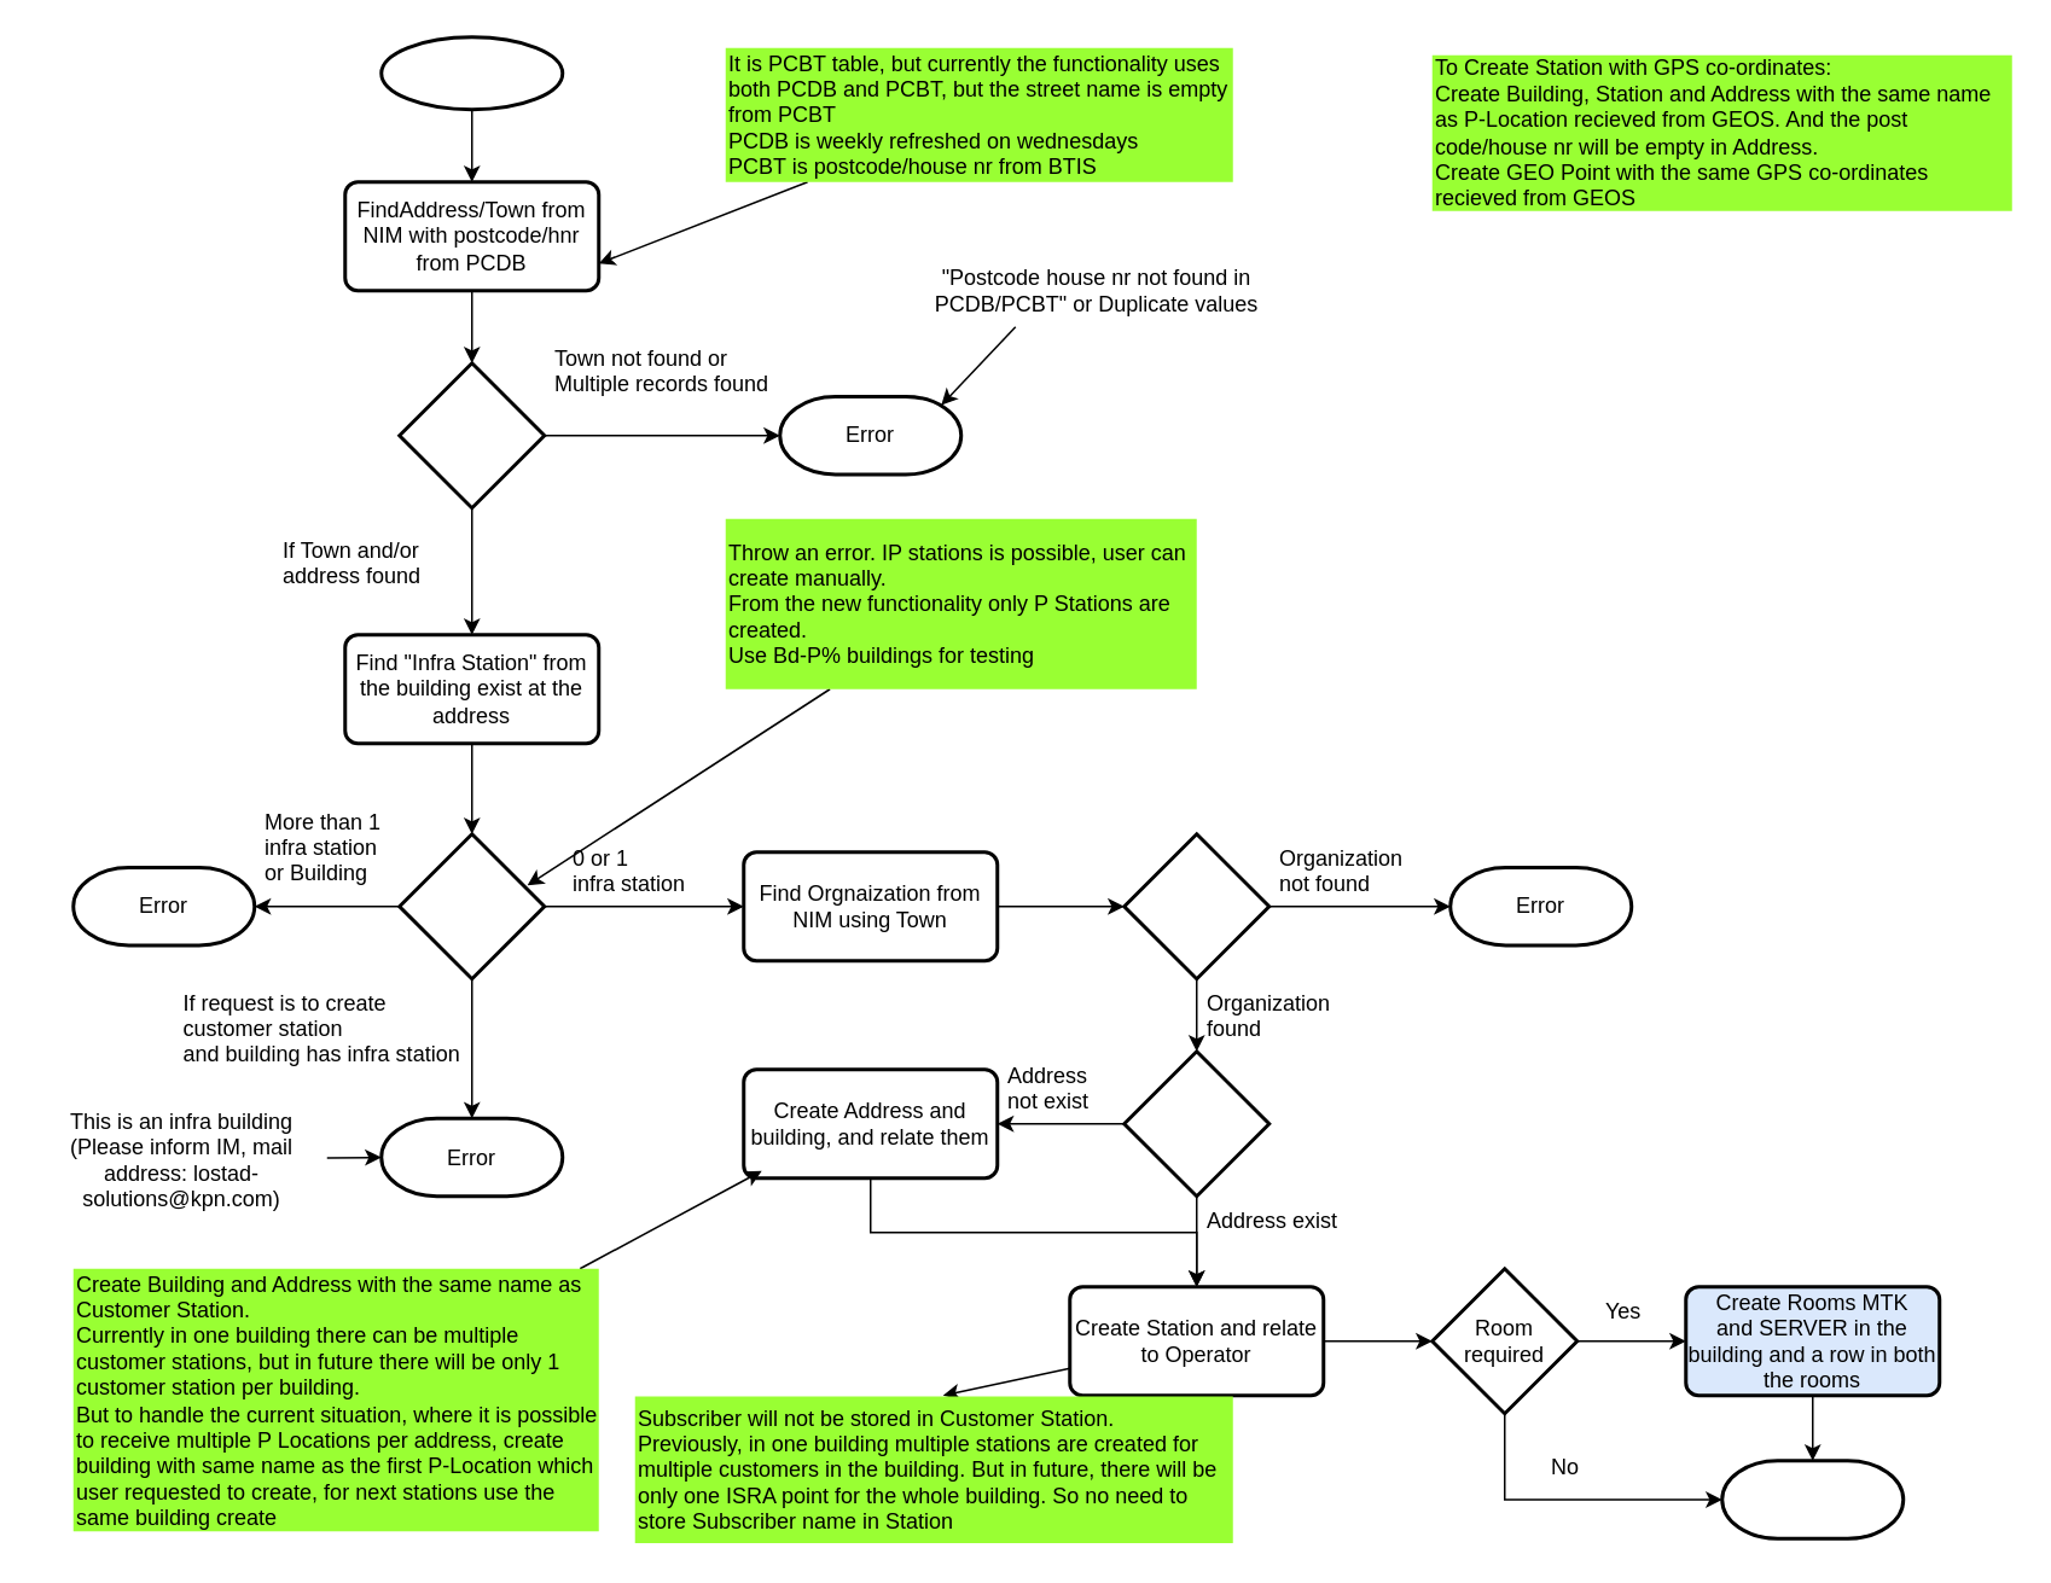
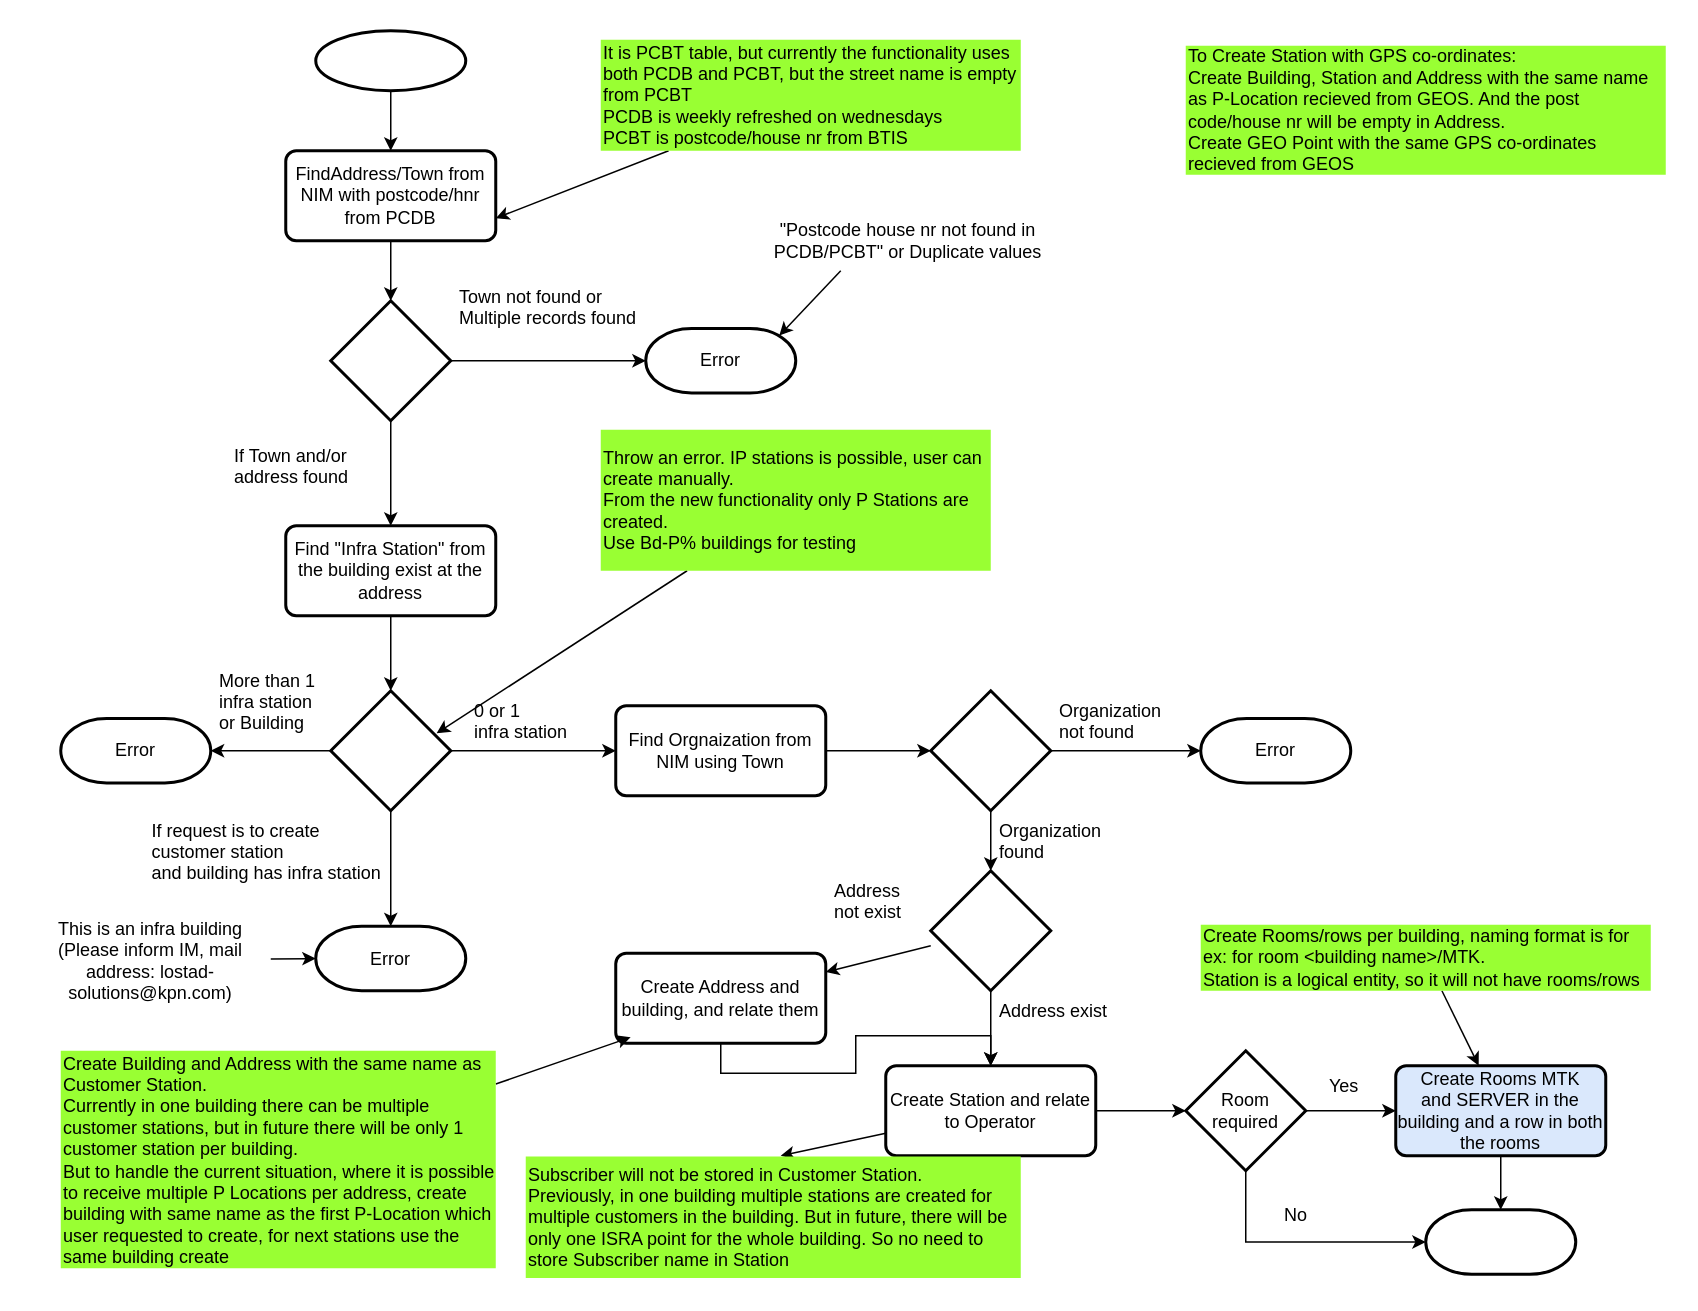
  <mxCell id="0" />
  <mxCell id="1" parent="0" />
  <mxCell id="2" value="" style="edgeStyle=orthogonalEdgeStyle;rounded=0;orthogonalLoop=1;jettySize=auto;html=1;" parent="1" source="3" target="5" edge="1"><mxGeometry relative="1" as="geometry" /></mxCell>
  <mxCell id="3" value="" style="strokeWidth=2;html=1;shape=mxgraph.flowchart.start_1;whiteSpace=wrap;" parent="1" vertex="1"><mxGeometry x="210" y="20" width="100" height="40" as="geometry" /></mxCell>
  <mxCell id="4" value="" style="edgeStyle=orthogonalEdgeStyle;rounded=0;orthogonalLoop=1;jettySize=auto;html=1;" parent="1" source="5" target="8" edge="1"><mxGeometry relative="1" as="geometry" /></mxCell>
  <mxCell id="5" value="FindAddress/Town from NIM with postcode/hnr from PCDB" style="rounded=1;whiteSpace=wrap;html=1;absoluteArcSize=1;arcSize=14;strokeWidth=2;" parent="1" vertex="1"><mxGeometry x="190" y="100" width="140" height="60" as="geometry" /></mxCell>
  <mxCell id="6" value="" style="edgeStyle=orthogonalEdgeStyle;rounded=0;orthogonalLoop=1;jettySize=auto;html=1;" parent="1" source="8" target="10" edge="1"><mxGeometry relative="1" as="geometry"><mxPoint x="430" y="240" as="targetPoint" /></mxGeometry></mxCell>
  <mxCell id="7" value="" style="edgeStyle=orthogonalEdgeStyle;rounded=0;orthogonalLoop=1;jettySize=auto;html=1;" parent="1" source="8" target="12" edge="1"><mxGeometry relative="1" as="geometry" /></mxCell>
  <mxCell id="8" value="" style="strokeWidth=2;html=1;shape=mxgraph.flowchart.decision;whiteSpace=wrap;" parent="1" vertex="1"><mxGeometry x="220" y="200" width="80" height="80" as="geometry" /></mxCell>
  <mxCell id="9" value="Town not found or &#10;Multiple records found" style="text;strokeColor=none;fillColor=none;align=left;verticalAlign=top;spacingLeft=4;spacingRight=4;overflow=hidden;rotatable=0;points=[[0,0.5],[1,0.5]];portConstraint=eastwest;" parent="1" vertex="1"><mxGeometry x="300" y="184" width="140" height="46" as="geometry" /></mxCell>
  <mxCell id="10" value="Error" style="strokeWidth=2;html=1;shape=mxgraph.flowchart.terminator;whiteSpace=wrap;" parent="1" vertex="1"><mxGeometry x="430" y="218.5" width="100" height="43" as="geometry" /></mxCell>
  <mxCell id="11" value="" style="edgeStyle=orthogonalEdgeStyle;rounded=0;orthogonalLoop=1;jettySize=auto;html=1;" parent="1" source="12" target="17" edge="1"><mxGeometry relative="1" as="geometry" /></mxCell>
  <mxCell id="12" value="Find &quot;Infra Station&quot; from the building exist at the address" style="rounded=1;whiteSpace=wrap;html=1;absoluteArcSize=1;arcSize=14;strokeWidth=2;" parent="1" vertex="1"><mxGeometry x="190" y="350" width="140" height="60" as="geometry" /></mxCell>
  <mxCell id="13" value="If Town and/or &#10;address found" style="text;strokeColor=none;fillColor=none;align=left;verticalAlign=top;spacingLeft=4;spacingRight=4;overflow=hidden;rotatable=0;points=[[0,0.5],[1,0.5]];portConstraint=eastwest;" parent="1" vertex="1"><mxGeometry x="150" y="290" width="90" height="46" as="geometry" /></mxCell>
  <mxCell id="14" value="" style="edgeStyle=orthogonalEdgeStyle;rounded=0;orthogonalLoop=1;jettySize=auto;html=1;entryX=1;entryY=0.5;entryDx=0;entryDy=0;entryPerimeter=0;" parent="1" source="17" target="19" edge="1"><mxGeometry relative="1" as="geometry"><mxPoint x="150" y="500" as="targetPoint" /></mxGeometry></mxCell>
  <mxCell id="15" value="" style="edgeStyle=orthogonalEdgeStyle;rounded=0;orthogonalLoop=1;jettySize=auto;html=1;" parent="1" source="17" target="21" edge="1"><mxGeometry relative="1" as="geometry" /></mxCell>
  <mxCell id="16" value="" style="edgeStyle=orthogonalEdgeStyle;rounded=0;orthogonalLoop=1;jettySize=auto;html=1;exitX=0.5;exitY=1;exitDx=0;exitDy=0;exitPerimeter=0;entryX=0.5;entryY=0;entryDx=0;entryDy=0;entryPerimeter=0;" parent="1" source="17" target="30" edge="1"><mxGeometry relative="1" as="geometry" /></mxCell>
  <mxCell id="17" value="" style="strokeWidth=2;html=1;shape=mxgraph.flowchart.decision;whiteSpace=wrap;" parent="1" vertex="1"><mxGeometry x="220" y="460" width="80" height="80" as="geometry" /></mxCell>
  <mxCell id="18" value="More than 1 &#10;infra station&#10;or Building" style="text;strokeColor=none;fillColor=none;align=left;verticalAlign=top;spacingLeft=4;spacingRight=4;overflow=hidden;rotatable=0;points=[[0,0.5],[1,0.5]];portConstraint=eastwest;" parent="1" vertex="1"><mxGeometry x="140" y="440" width="80" height="70" as="geometry" /></mxCell>
  <mxCell id="19" value="&lt;span&gt;Error&lt;/span&gt;" style="strokeWidth=2;html=1;shape=mxgraph.flowchart.terminator;whiteSpace=wrap;" parent="1" vertex="1"><mxGeometry x="40" y="478.5" width="100" height="43" as="geometry" /></mxCell>
  <mxCell id="20" value="" style="edgeStyle=orthogonalEdgeStyle;rounded=0;orthogonalLoop=1;jettySize=auto;html=1;" parent="1" source="21" target="25" edge="1"><mxGeometry relative="1" as="geometry" /></mxCell>
  <mxCell id="21" value="Find Orgnaization from NIM using Town" style="rounded=1;whiteSpace=wrap;html=1;absoluteArcSize=1;arcSize=14;strokeWidth=2;" parent="1" vertex="1"><mxGeometry x="410" y="470" width="140" height="60" as="geometry" /></mxCell>
  <mxCell id="22" value="0 or 1 &#10;infra station" style="text;strokeColor=none;fillColor=none;align=left;verticalAlign=top;spacingLeft=4;spacingRight=4;overflow=hidden;rotatable=0;points=[[0,0.5],[1,0.5]];portConstraint=eastwest;" parent="1" vertex="1"><mxGeometry x="310" y="460" width="100" height="30" as="geometry" /></mxCell>
  <mxCell id="23" value="" style="edgeStyle=orthogonalEdgeStyle;rounded=0;orthogonalLoop=1;jettySize=auto;html=1;" parent="1" source="25" target="29" edge="1"><mxGeometry relative="1" as="geometry"><mxPoint x="580" y="620" as="targetPoint" /></mxGeometry></mxCell>
  <mxCell id="24" value="" style="edgeStyle=none;rounded=0;orthogonalLoop=1;jettySize=auto;html=1;" parent="1" source="25" target="36" edge="1"><mxGeometry relative="1" as="geometry" /></mxCell>
  <mxCell id="25" value="" style="strokeWidth=2;html=1;shape=mxgraph.flowchart.decision;whiteSpace=wrap;" parent="1" vertex="1"><mxGeometry x="620" y="460" width="80" height="80" as="geometry" /></mxCell>
  <mxCell id="26" value="Organization &#10;not found" style="text;strokeColor=none;fillColor=none;align=left;verticalAlign=top;spacingLeft=4;spacingRight=4;overflow=hidden;rotatable=0;points=[[0,0.5],[1,0.5]];portConstraint=eastwest;" parent="1" vertex="1"><mxGeometry x="700" y="460" width="100" height="30" as="geometry" /></mxCell>
  <mxCell id="27" value="&quot;Postcode house nr not found in PCDB/PCBT&quot; or Duplicate values" style="text;html=1;strokeColor=none;fillColor=none;align=center;verticalAlign=middle;whiteSpace=wrap;rounded=0;" parent="1" vertex="1"><mxGeometry x="510" y="150" width="190" height="20" as="geometry" /></mxCell>
  <mxCell id="28" value="" style="endArrow=classic;html=1;entryX=0.89;entryY=0.11;entryDx=0;entryDy=0;entryPerimeter=0;" parent="1" target="10" edge="1"><mxGeometry width="50" height="50" relative="1" as="geometry"><mxPoint x="560" y="180" as="sourcePoint" /><mxPoint x="480" y="190" as="targetPoint" /></mxGeometry></mxCell>
  <mxCell id="29" value="&lt;span&gt;Error&lt;/span&gt;" style="strokeWidth=2;html=1;shape=mxgraph.flowchart.terminator;whiteSpace=wrap;" parent="1" vertex="1"><mxGeometry x="800" y="478.5" width="100" height="43" as="geometry" /></mxCell>
  <mxCell id="30" value="&lt;span&gt;Error&lt;/span&gt;" style="strokeWidth=2;html=1;shape=mxgraph.flowchart.terminator;whiteSpace=wrap;" parent="1" vertex="1"><mxGeometry x="210" y="617" width="100" height="43" as="geometry" /></mxCell>
  <mxCell id="31" value="If request is to create &#10;customer station&#10;and building has infra station" style="text;align=left;verticalAlign=top;spacingLeft=4;spacingRight=4;overflow=hidden;rotatable=0;points=[[0,0.5],[1,0.5]];portConstraint=eastwest;" parent="1" vertex="1"><mxGeometry x="95" y="540" width="170" height="50" as="geometry" /></mxCell>
  <mxCell id="32" style="rounded=0;orthogonalLoop=1;jettySize=auto;html=1;entryX=0;entryY=0.5;entryDx=0;entryDy=0;entryPerimeter=0;" parent="1" source="33" target="30" edge="1"><mxGeometry relative="1" as="geometry"><mxPoint x="180" y="720" as="sourcePoint" /></mxGeometry></mxCell>
  <mxCell id="33" value="This is an infra building (Please inform IM, mail address: lostad-solutions@kpn.com)" style="text;html=1;strokeColor=none;fillColor=none;align=center;verticalAlign=middle;whiteSpace=wrap;rounded=0;" parent="1" vertex="1"><mxGeometry y="630" width="160" height="20" as="geometry" x="20" /></mxCell>
  <mxCell id="34" value="" style="edgeStyle=none;rounded=0;orthogonalLoop=1;jettySize=auto;html=1;" parent="1" source="36" target="38" edge="1"><mxGeometry relative="1" as="geometry" /></mxCell>
  <mxCell id="35" value="" style="edgeStyle=none;rounded=0;orthogonalLoop=1;jettySize=auto;html=1;" parent="1" source="36" target="42" edge="1"><mxGeometry relative="1" as="geometry" /></mxCell>
  <mxCell id="36" value="" style="strokeWidth=2;html=1;shape=mxgraph.flowchart.decision;whiteSpace=wrap;" parent="1" vertex="1"><mxGeometry x="620" y="580" width="80" height="80" as="geometry" /></mxCell>
  <mxCell id="37" style="edgeStyle=orthogonalEdgeStyle;rounded=0;orthogonalLoop=1;jettySize=auto;html=1;entryX=0.5;entryY=0;entryDx=0;entryDy=0;exitX=0.5;exitY=1;exitDx=0;exitDy=0;" parent="1" source="38" target="42" edge="1"><mxGeometry relative="1" as="geometry" /></mxCell>
- <mxCell id="38" value="Create Address and building, and relate them" style="rounded=1;whiteSpace=wrap;html=1;absoluteArcSize=1;arcSize=14;strokeWidth=2;" parent="1" vertex="1"><mxGeometry x="410" y="590" width="140" height="60" as="geometry" /></mxCell>
+ <mxCell id="38" value="Create Address and building, and relate them" style="rounded=1;whiteSpace=wrap;html=1;absoluteArcSize=1;arcSize=14;strokeWidth=2;" parent="1" vertex="1"><mxGeometry x="410" y="635" width="140" height="60" as="geometry" /></mxCell>
  <mxCell id="39" value="Address &#10;not exist" style="text;strokeColor=none;fillColor=none;align=left;verticalAlign=top;spacingLeft=4;spacingRight=4;overflow=hidden;rotatable=0;points=[[0,0.5],[1,0.5]];portConstraint=eastwest;" parent="1" vertex="1"><mxGeometry x="550" y="580" width="90" height="30" as="geometry" /></mxCell>
  <mxCell id="40" style="rounded=0;orthogonalLoop=1;jettySize=auto;html=1;" parent="1" source="42" edge="1"><mxGeometry relative="1" as="geometry"><mxPoint x="520" y="770" as="targetPoint" /></mxGeometry></mxCell>
  <mxCell id="41" value="" style="edgeStyle=none;rounded=0;orthogonalLoop=1;jettySize=auto;html=1;" parent="1" source="48" target="46" edge="1"><mxGeometry relative="1" as="geometry" /></mxCell>
  <mxCell id="42" value="Create Station and relate to Operator" style="rounded=1;whiteSpace=wrap;html=1;absoluteArcSize=1;arcSize=14;strokeWidth=2;" parent="1" vertex="1"><mxGeometry x="590" y="710" width="140" height="60" as="geometry" /></mxCell>
  <mxCell id="43" value="Subscriber will not be stored in Customer Station.&lt;br&gt;Previously, in one building multiple stations are created for multiple customers in the building. But in future, there will be only one ISRA point for the whole building. So no need to store Subscriber name in Station" style="text;html=1;strokeColor=none;align=left;verticalAlign=middle;whiteSpace=wrap;rounded=0;fillColor=#99FF33;" parent="1" vertex="1"><mxGeometry x="350" y="770.5" width="330" height="81" as="geometry" /></mxCell>
  <mxCell id="44" value="Address exist" style="text;strokeColor=none;fillColor=none;align=left;verticalAlign=top;spacingLeft=4;spacingRight=4;overflow=hidden;rotatable=0;points=[[0,0.5],[1,0.5]];portConstraint=eastwest;" parent="1" vertex="1"><mxGeometry x="660" y="660" width="120" height="30" as="geometry" /></mxCell>
  <mxCell id="45" value="" style="edgeStyle=orthogonalEdgeStyle;rounded=0;orthogonalLoop=1;jettySize=auto;html=1;" parent="1" source="46" target="53" edge="1"><mxGeometry relative="1" as="geometry" /></mxCell>
  <mxCell id="46" value="Create Rooms&amp;nbsp;MTK and&amp;nbsp;SERVER in the building and a row in both the rooms" style="rounded=1;whiteSpace=wrap;html=1;absoluteArcSize=1;arcSize=14;strokeWidth=2;fillColor=#dae8fc;" parent="1" vertex="1"><mxGeometry x="930" y="710" width="140" height="60" as="geometry" /></mxCell>
  <mxCell id="47" style="edgeStyle=orthogonalEdgeStyle;rounded=0;orthogonalLoop=1;jettySize=auto;html=1;entryX=0;entryY=0.5;entryDx=0;entryDy=0;entryPerimeter=0;exitX=0.5;exitY=1;exitDx=0;exitDy=0;exitPerimeter=0;" parent="1" source="48" target="53" edge="1"><mxGeometry relative="1" as="geometry" /></mxCell>
  <mxCell id="48" value="Room required" style="strokeWidth=2;html=1;shape=mxgraph.flowchart.decision;whiteSpace=wrap;" parent="1" vertex="1"><mxGeometry x="790" y="700" width="80" height="80" as="geometry" /></mxCell>
  <mxCell id="49" value="" style="edgeStyle=none;rounded=0;orthogonalLoop=1;jettySize=auto;html=1;" parent="1" source="42" target="48" edge="1"><mxGeometry relative="1" as="geometry"><mxPoint x="730" y="740" as="sourcePoint" /><mxPoint x="820" y="740" as="targetPoint" /></mxGeometry></mxCell>
+ <mxCell id="50" value="" style="edgeStyle=none;rounded=0;orthogonalLoop=1;jettySize=auto;html=1;" parent="1" source="51" target="46" edge="1"><mxGeometry relative="1" as="geometry" /></mxCell>
+ <mxCell id="51" value="Create Rooms/rows per building, naming format is for ex: for room&amp;nbsp;&amp;lt;building name&amp;gt;/MTK.&lt;br&gt;Station is a logical entity, so it will not have rooms/rows" style="text;html=1;strokeColor=none;align=left;verticalAlign=middle;whiteSpace=wrap;rounded=0;fillColor=#99FF33;" parent="1" vertex="1"><mxGeometry x="800" y="616" width="300" height="44" as="geometry" /></mxCell>
  <mxCell id="52" value="Yes" style="text;strokeColor=none;fillColor=none;align=left;verticalAlign=top;spacingLeft=4;spacingRight=4;overflow=hidden;rotatable=0;points=[[0,0.5],[1,0.5]];portConstraint=eastwest;" parent="1" vertex="1"><mxGeometry x="880" y="710" width="40" height="30" as="geometry" /></mxCell>
  <mxCell id="53" value="" style="strokeWidth=2;html=1;shape=mxgraph.flowchart.terminator;whiteSpace=wrap;" parent="1" vertex="1"><mxGeometry x="950" y="806" width="100" height="43" as="geometry" /></mxCell>
  <mxCell id="54" value="No" style="text;strokeColor=none;fillColor=none;align=left;verticalAlign=top;spacingLeft=4;spacingRight=4;overflow=hidden;rotatable=0;points=[[0,0.5],[1,0.5]];portConstraint=eastwest;" parent="1" vertex="1"><mxGeometry x="850" y="796" width="40" height="30" as="geometry" /></mxCell>
  <mxCell id="55" value="Organization &#10;found" style="text;strokeColor=none;fillColor=none;align=left;verticalAlign=top;spacingLeft=4;spacingRight=4;overflow=hidden;rotatable=0;points=[[0,0.5],[1,0.5]];portConstraint=eastwest;" parent="1" vertex="1"><mxGeometry x="660" y="540" width="100" height="30" as="geometry" /></mxCell>
  <mxCell id="56" value="To Create Station with GPS co-ordinates:&lt;br&gt;Create Building, Station and Address with the same name as P-Location recieved from GEOS. And the post code/house nr will be empty in Address.&lt;br&gt;Create GEO Point with the same GPS co-ordinates recieved from GEOS" style="text;html=1;strokeColor=none;align=left;verticalAlign=middle;whiteSpace=wrap;rounded=0;fillColor=#99FF33;" parent="1" vertex="1"><mxGeometry x="790" y="30" width="320" height="86" as="geometry" /></mxCell>
  <mxCell id="57" style="edgeStyle=none;rounded=0;orthogonalLoop=1;jettySize=auto;html=1;entryX=1;entryY=0.75;entryDx=0;entryDy=0;fontColor=#000000;" parent="1" source="58" target="5" edge="1"><mxGeometry relative="1" as="geometry" /></mxCell>
  <mxCell id="58" value="It is PCBT table, but currently the functionality uses both PCDB and PCBT, but the street name is empty from PCBT&lt;br&gt;PCDB is weekly refreshed on wednesdays&lt;br&gt;PCBT is postcode/house nr from BTIS" style="text;html=1;strokeColor=none;align=left;verticalAlign=middle;whiteSpace=wrap;rounded=0;fillColor=#99FF33;" parent="1" vertex="1"><mxGeometry x="400" y="26" width="280" height="74" as="geometry" /></mxCell>
  <mxCell id="59" style="rounded=0;orthogonalLoop=1;jettySize=auto;html=1;entryX=0.882;entryY=0.355;entryDx=0;entryDy=0;entryPerimeter=0;fontColor=#000000;" parent="1" source="60" target="17" edge="1"><mxGeometry relative="1" as="geometry" /></mxCell>
  <mxCell id="60" value="Throw an error. IP stations is possible, user can create manually.&lt;br&gt;From the new functionality only P Stations are created.&lt;br&gt;Use&amp;nbsp;Bd-P% buildings for testing" style="text;html=1;strokeColor=none;align=left;verticalAlign=middle;whiteSpace=wrap;rounded=0;fillColor=#99FF33;" parent="1" vertex="1"><mxGeometry x="400" y="286" width="260" height="94" as="geometry" /></mxCell>
  <mxCell id="61" style="edgeStyle=none;rounded=0;orthogonalLoop=1;jettySize=auto;html=1;fontColor=#000000;entryX=0.071;entryY=0.933;entryDx=0;entryDy=0;entryPerimeter=0;" parent="1" source="62" target="38" edge="1"><mxGeometry relative="1" as="geometry"><mxPoint x="420" y="656" as="targetPoint" /></mxGeometry></mxCell>
  <mxCell id="62" value="Create Building and Address with the same name as Customer Station.&lt;br&gt;Currently in one building there can be multiple customer stations, but in future there will be only 1 customer station per building. &lt;br&gt;But to handle the current situation, where it is possible to receive multiple P Locations per address, create building with same name as the first P-Location which user requested to create, for next stations use the same building create" style="text;html=1;strokeColor=none;align=left;verticalAlign=middle;whiteSpace=wrap;rounded=0;fillColor=#99FF33;" parent="1" vertex="1"><mxGeometry x="40" y="700" width="290" height="145" as="geometry" /></mxCell>
